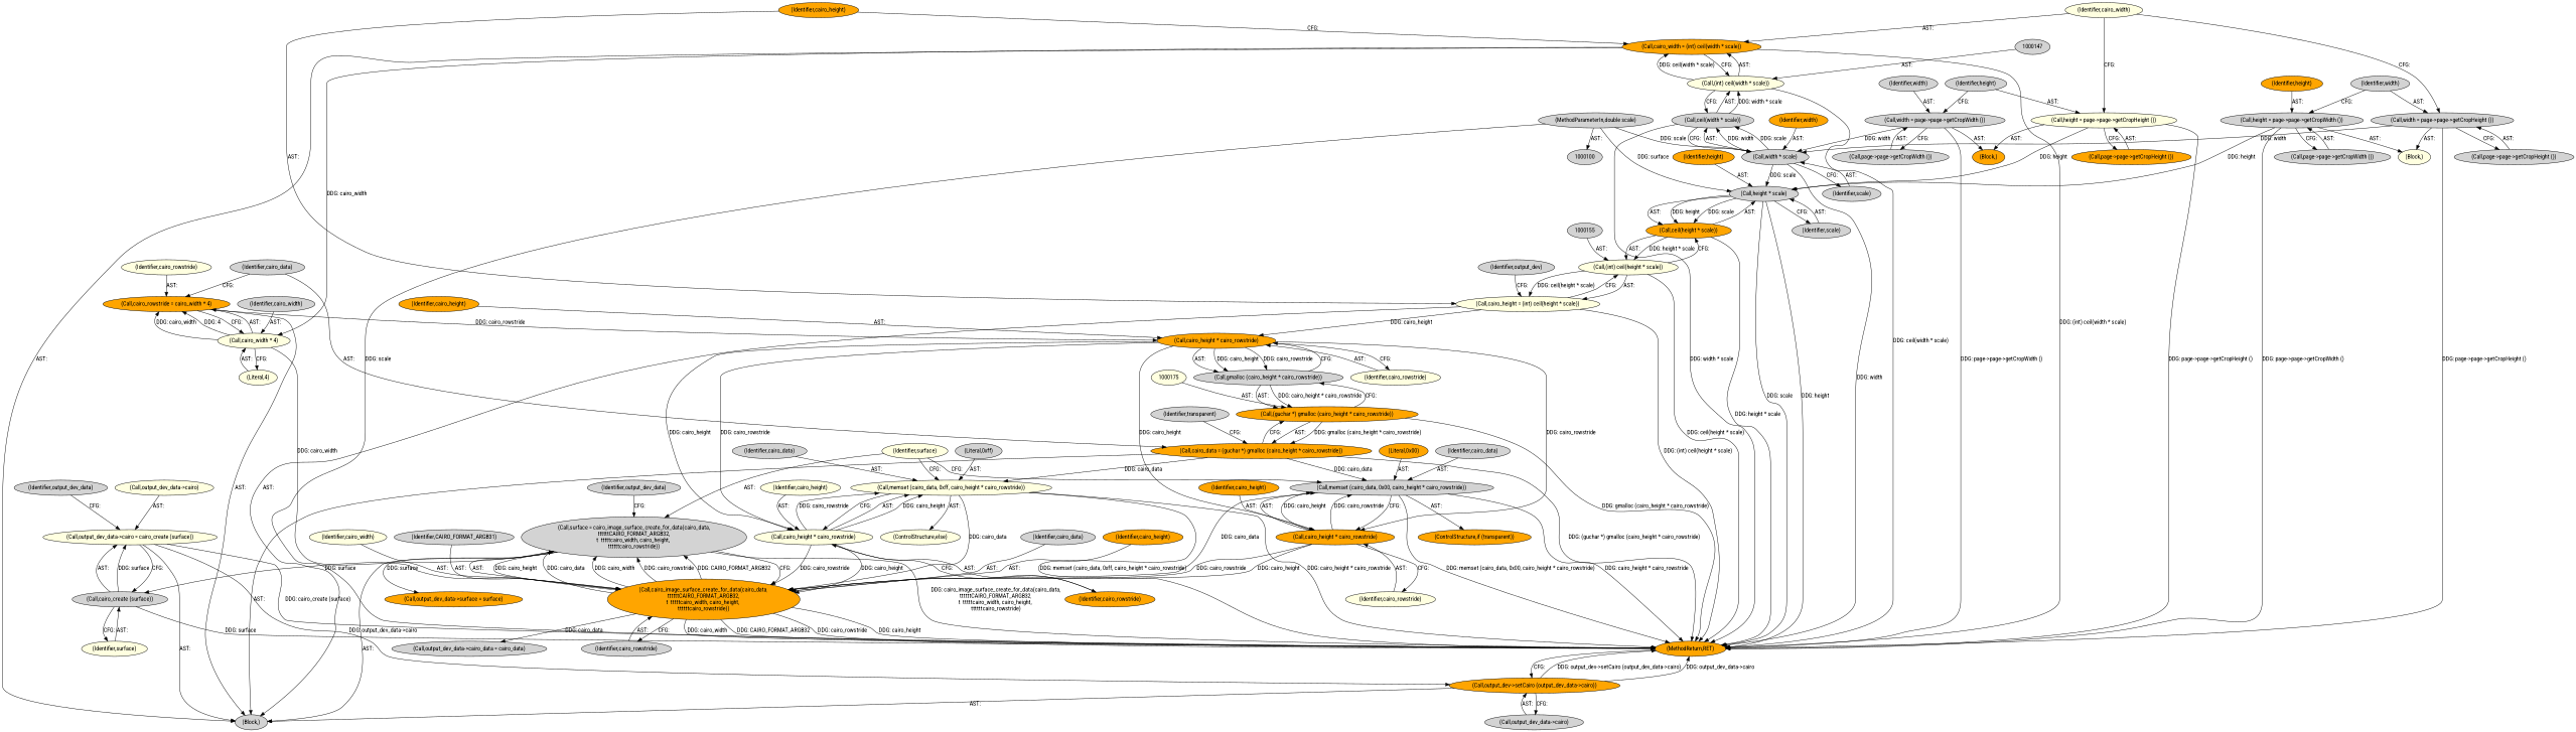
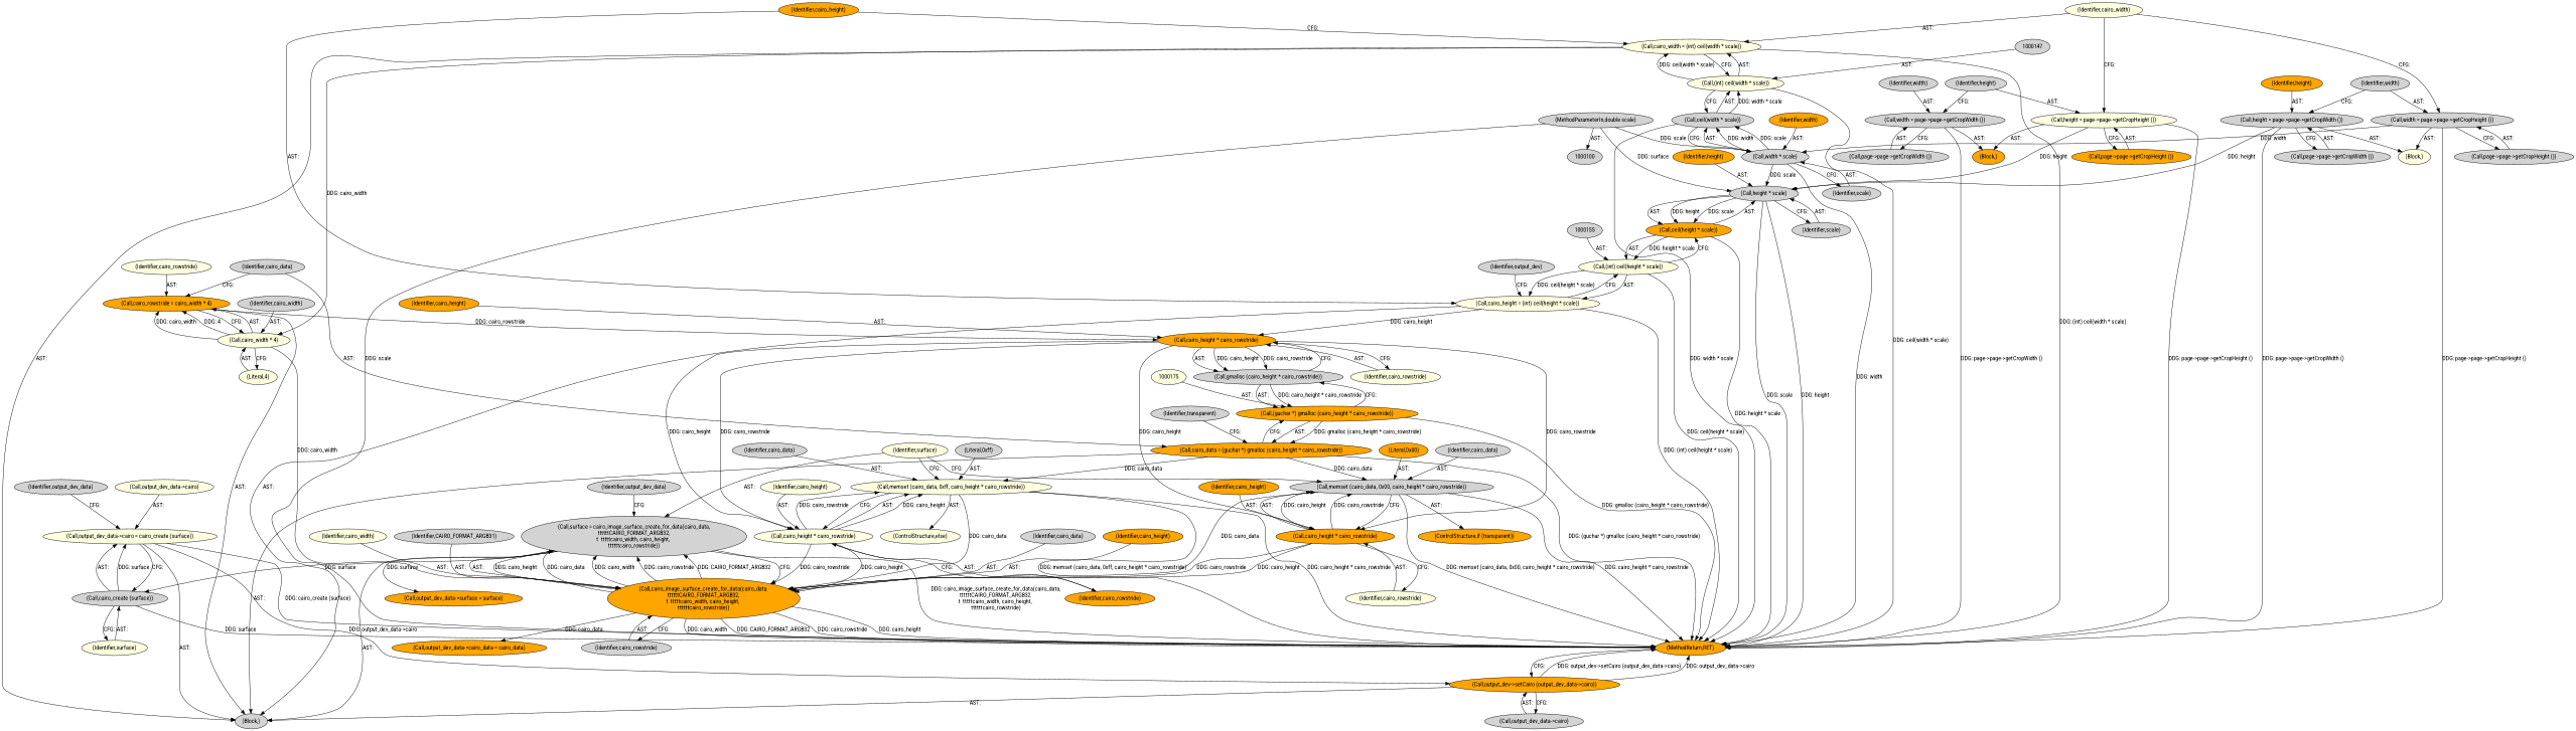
  digraph {
    fontname="Roboto Condensed"
    node [fillcolor=lightgrey fontname="Roboto Condensed" style=filled]
    edge [fontname="Roboto Condensed"]
    n1 [fillcolor=lightyellow label="(Call,output_dev_data->cairo = cairo_create (surface))"]
    n2 [label="(Call,cairo_create (surface))"]
    n3 [fillcolor=orange label="(Call,output_dev->setCairo (output_dev_data->cairo))"]
    n4 [fillcolor=orange label="(MethodReturn,RET)"]
    n5 [label="(Block,)"]
    n6 [fillcolor=lightyellow label="(Identifier,surface)"]
    n7 [label="(Call,output_dev_data->cairo)"]
    n8 [label="(Call,surface = cairo_image_surface_create_for_data(cairo_data,\n\t\t\t\t\t\tCAIRO_FORMAT_ARGB32,\n\t  \t\t\t\t\tcairo_width, cairo_height, \n\t\t\t\t\t\tcairo_rowstride))"]
    n9 [fillcolor=orange label="(Call,cairo_image_surface_create_for_data(cairo_data,\n\t\t\t\t\t\tCAIRO_FORMAT_ARGB32,\n\t  \t\t\t\t\tcairo_width, cairo_height, \n\t\t\t\t\t\tcairo_rowstride))"]
    n10 [fillcolor=orange label="(Call,output_dev_data->surface = surface)"]
    n11 [label="(Identifier,cairo_rowstride)"]
-   n12 [label="(Call,output_dev_data->cairo_data = cairo_data)"]
+   n12 [fillcolor=orange label="(Call,output_dev_data->cairo_data = cairo_data)"]
    n13 [fillcolor=lightyellow label="(Call,memset (cairo_data, 0xff, cairo_height * cairo_rowstride))"]
    n14 [fillcolor=lightyellow label="(Call,cairo_height * cairo_rowstride)"]
    n15 [fillcolor=lightyellow label="(ControlStructure,else)"]
    n16 [fillcolor=orange label="(Identifier,cairo_rowstride)"]
    n17 [fillcolor=orange label="(Call,cairo_data = (guchar *) gmalloc (cairo_height * cairo_rowstride))"]
    n18 [fillcolor=orange label="(Call,(guchar *) gmalloc (cairo_height * cairo_rowstride))"]
    n19 [label="(Call,memset (cairo_data, 0x00, cairo_height * cairo_rowstride))"]
    n20 [label="(Call,gmalloc (cairo_height * cairo_rowstride))"]
    n21 [fillcolor=orange label="(Call,cairo_height * cairo_rowstride)"]
    n22 [fillcolor=orange label="(ControlStructure,if (transparent))"]
    n23 [fillcolor=orange label="(Call,cairo_height * cairo_rowstride)"]
    n24 [fillcolor=lightyellow label="(Identifier,cairo_rowstride)"]
    n25 [fillcolor=lightyellow label="(Identifier,cairo_rowstride)"]
    n26 [fillcolor=lightyellow label="(Call,cairo_height = (int) ceil(height * scale))"]
    n27 [fillcolor=lightyellow label="(Call,(int) ceil(height * scale))"]
    n28 [fillcolor=orange label="(Call,ceil(height * scale))"]
    n29 [label="(Call,height * scale)"]
    n30 [label="(Identifier,scale)"]
    n31 [fillcolor=lightyellow label="(Call,height = page->page->getCropHeight ())"]
    n32 [fillcolor=orange label="(Call,page->page->getCropHeight ())"]
    n33 [fillcolor=orange label="(Block,)"]
    n34 [label="(Call,height = page->page->getCropWidth ())"]
    n35 [label="(Call,page->page->getCropWidth ())"]
    n36 [fillcolor=lightyellow label="(Block,)"]
    n37 [label="(Call,width * scale)"]
    n38 [label="(Call,ceil(width * scale))"]
    n39 [label="(Identifier,scale)"]
    n40 [fillcolor=lightyellow label="(Call,(int) ceil(width * scale))"]
    n41 [label="(Call,width = page->page->getCropWidth ())"]
    n42 [label="(Call,page->page->getCropWidth ())"]
    n43 [label="(Call,width = page->page->getCropHeight ())"]
    n44 [label="(Call,page->page->getCropHeight ())"]
    n45 [label="(MethodParameterIn,double scale)"]
    1000100
    n47 [fillcolor=orange label="(Call,cairo_rowstride = cairo_width * 4)"]
    n48 [fillcolor=lightyellow label="(Call,cairo_width * 4)"]
    n49 [fillcolor=lightyellow label="(Literal,4)"]
-   n50 [fillcolor=orange label="(Call,cairo_width = (int) ceil(width * scale))"]
+   n50 [fillcolor=lightyellow label="(Call,cairo_width = (int) ceil(width * scale))"]
    n51 [label="(Identifier,cairo_data)"]
    n52 [fillcolor=orange label="(Identifier,height)"]
    n53 [fillcolor=orange label="(Literal,0x00)"]
    n54 [fillcolor=orange label="(Identifier,cairo_height)"]
    n55 [label="(Identifier,output_dev)"]
    n56 [label="(Identifier,output_dev_data)"]
    n57 [fillcolor=lightyellow label="(Identifier,cairo_width)"]
    n58 [label="(Identifier,height)"]
    n59 [label="(Identifier,cairo_width)"]
    n60 [label="(Identifier,cairo_data)"]
    n61 [label="(Identifier,cairo_data)"]
    n62 [fillcolor=orange label="(Identifier,cairo_height)"]
    n63 [fillcolor=lightyellow label="(Call,output_dev_data->cairo)"]
    n64 [label="(Identifier,transparent)"]
    n65 [fillcolor=lightyellow label="(Identifier,cairo_width)"]
    n66 [fillcolor=orange label="(Identifier,cairo_height)"]
    n67 [fillcolor=orange label="(Identifier,cairo_height)"]
    n68 [fillcolor=orange label="(Identifier,height)"]
    n69 [label="(Identifier,cairo_data)"]
    n70 [label="(Identifier,width)"]
    n71 [label="(Identifier,CAIRO_FORMAT_ARGB31)"]
    n72 [label="(Identifier,output_dev_data)"]
    n73 [label="(Literal,0xff)"]
    n74 [fillcolor=lightyellow label="(Identifier,cairo_rowstride)"]
    n75 [fillcolor=orange label="(Identifier,width)"]
    n76 [fillcolor=lightyellow label="(Identifier,cairo_height)"]
    n77 [fillcolor=lightyellow label="(Identifier,surface)"]
    n78 [label="(Identifier,width)"]
    1000175 [fillcolor=lightyellow]
    1000155
    1000147
    n1 -> n2 [label="CFG: "]
    n1 -> n3 [label="DDG: output_dev_data->cairo"]
    n1 -> n4 [label="DDG: cairo_create (surface)"]
    n1 -> n5 [label="AST: "]
    n2 -> n1 [label="AST: "]
    n2 -> n1 [label="DDG: surface"]
    n2 -> n4 [label="DDG: surface"]
    n2 -> n6 [label="CFG: "]
    n3 -> n4 [label="DDG: output_dev->setCairo (output_dev_data->cairo)"]
    n3 -> n4 [label="DDG: output_dev_data->cairo"]
    n3 -> n5 [label="AST: "]
    n3 -> n7 [label="CFG: "]
    n4 -> n3 [label="CFG: "]
    n6 -> n2 [label="AST: "]
    n7 -> n3 [label="AST: "]
    n8 -> n2 [label="DDG: surface"]
    n8 -> n4 [label="DDG: cairo_image_surface_create_for_data(cairo_data,\n\t\t\t\t\t\tCAIRO_FORMAT_ARGB32,\n\t  \t\t\t\t\tcairo_width, cairo_height, \n\t\t\t\t\t\tcairo_rowstride)"]
    n8 -> n5 [label="AST: "]
    n8 -> n9 [label="CFG: "]
    n8 -> n10 [label="DDG: surface"]
    n9 -> n4 [label="DDG: cairo_height"]
    n9 -> n4 [label="DDG: cairo_width"]
    n9 -> n4 [label="DDG: CAIRO_FORMAT_ARGB32"]
    n9 -> n4 [label="DDG: cairo_rowstride"]
    n9 -> n8 [label="AST: "]
    n9 -> n8 [label="DDG: cairo_height"]
    n9 -> n8 [label="DDG: cairo_data"]
    n9 -> n8 [label="DDG: cairo_width"]
    n9 -> n8 [label="DDG: cairo_rowstride"]
    n9 -> n8 [label="DDG: CAIRO_FORMAT_ARGB32"]
    n9 -> n11 [label="CFG: "]
    n9 -> n12 [label="DDG: cairo_data"]
    n11 -> n9 [label="AST: "]
    n13 -> n4 [label="DDG: memset (cairo_data, 0xff, cairo_height * cairo_rowstride)"]
    n13 -> n4 [label="DDG: cairo_height * cairo_rowstride"]
    n13 -> n9 [label="DDG: cairo_data"]
    n13 -> n14 [label="CFG: "]
    n13 -> n15 [label="AST: "]
    n14 -> n9 [label="DDG: cairo_height"]
    n14 -> n9 [label="DDG: cairo_rowstride"]
    n14 -> n13 [label="AST: "]
    n14 -> n13 [label="DDG: cairo_height"]
    n14 -> n13 [label="DDG: cairo_rowstride"]
    n14 -> n16 [label="CFG: "]
    n16 -> n14 [label="AST: "]
    n17 -> n4 [label="DDG: (guchar *) gmalloc (cairo_height * cairo_rowstride)"]
    n17 -> n5 [label="AST: "]
    n17 -> n13 [label="DDG: cairo_data"]
    n17 -> n18 [label="CFG: "]
    n17 -> n19 [label="DDG: cairo_data"]
    n18 -> n4 [label="DDG: gmalloc (cairo_height * cairo_rowstride)"]
    n18 -> n17 [label="AST: "]
    n18 -> n17 [label="DDG: gmalloc (cairo_height * cairo_rowstride)"]
    n18 -> n20 [label="CFG: "]
    n19 -> n4 [label="DDG: cairo_height * cairo_rowstride"]
    n19 -> n4 [label="DDG: memset (cairo_data, 0x00, cairo_height * cairo_rowstride)"]
    n19 -> n9 [label="DDG: cairo_data"]
    n19 -> n21 [label="CFG: "]
    n19 -> n22 [label="AST: "]
    n20 -> n18 [label="AST: "]
    n20 -> n18 [label="DDG: cairo_height * cairo_rowstride"]
    n20 -> n23 [label="CFG: "]
    n21 -> n9 [label="DDG: cairo_height"]
    n21 -> n9 [label="DDG: cairo_rowstride"]
    n21 -> n19 [label="AST: "]
    n21 -> n19 [label="DDG: cairo_height"]
    n21 -> n19 [label="DDG: cairo_rowstride"]
    n21 -> n25 [label="CFG: "]
    n23 -> n14 [label="DDG: cairo_height"]
    n23 -> n14 [label="DDG: cairo_rowstride"]
    n23 -> n20 [label="AST: "]
    n23 -> n20 [label="DDG: cairo_height"]
    n23 -> n20 [label="DDG: cairo_rowstride"]
    n23 -> n21 [label="DDG: cairo_height"]
    n23 -> n21 [label="DDG: cairo_rowstride"]
    n23 -> n24 [label="CFG: "]
    n24 -> n23 [label="AST: "]
    n25 -> n21 [label="AST: "]
    n26 -> n4 [label="DDG: (int) ceil(height * scale)"]
    n26 -> n5 [label="AST: "]
    n26 -> n23 [label="DDG: cairo_height"]
    n26 -> n27 [label="CFG: "]
    n27 -> n4 [label="DDG: ceil(height * scale)"]
    n27 -> n26 [label="AST: "]
    n27 -> n26 [label="DDG: ceil(height * scale)"]
    n27 -> n28 [label="CFG: "]
    n28 -> n4 [label="DDG: height * scale"]
    n28 -> n27 [label="AST: "]
    n28 -> n27 [label="DDG: height * scale"]
    n28 -> n29 [label="AST: "]
    n29 -> n4 [label="DDG: scale"]
    n29 -> n4 [label="DDG: height"]
    n29 -> n28 [label="AST: "]
    n29 -> n28 [label="DDG: height"]
    n29 -> n28 [label="DDG: scale"]
    n29 -> n30 [label="CFG: "]
    n30 -> n29 [label="AST: "]
    n31 -> n4 [label="DDG: page->page->getCropHeight ()"]
    n31 -> n29 [label="DDG: height"]
    n31 -> n32 [label="CFG: "]
    n31 -> n33 [label="AST: "]
    n32 -> n31 [label="AST: "]
    n34 -> n4 [label="DDG: page->page->getCropWidth ()"]
    n34 -> n29 [label="DDG: height"]
    n34 -> n35 [label="CFG: "]
    n34 -> n36 [label="AST: "]
    n35 -> n34 [label="AST: "]
    n37 -> n4 [label="DDG: width"]
    n37 -> n29 [label="DDG: scale"]
    n37 -> n38 [label="AST: "]
    n37 -> n38 [label="DDG: width"]
    n37 -> n38 [label="DDG: scale"]
    n37 -> n39 [label="CFG: "]
    n38 -> n4 [label="DDG: width * scale"]
    n38 -> n37 [label="CFG: "]
    n38 -> n40 [label="AST: "]
    n38 -> n40 [label="DDG: width * scale"]
    n39 -> n37 [label="AST: "]
    n40 -> n4 [label="DDG: ceil(width * scale)"]
    n40 -> n38 [label="CFG: "]
    n40 -> n50 [label="AST: "]
    n40 -> n50 [label="DDG: ceil(width * scale)"]
    n41 -> n4 [label="DDG: page->page->getCropWidth ()"]
    n41 -> n33 [label="AST: "]
-   n41 -> n37 [label="DDG: width"]
    n41 -> n42 [label="CFG: "]
    n42 -> n41 [label="AST: "]
    n43 -> n4 [label="DDG: page->page->getCropHeight ()"]
    n43 -> n36 [label="AST: "]
    n43 -> n37 [label="DDG: width"]
    n43 -> n44 [label="CFG: "]
    n44 -> n43 [label="AST: "]
    n45 -> n4 [label="DDG: scale"]
    n45 -> n29 [label="DDG: surface"]
    n45 -> n37 [label="DDG: scale"]
    n45 -> 1000100 [label="AST: "]
    n47 -> n5 [label="AST: "]
    n47 -> n23 [label="DDG: cairo_rowstride"]
    n47 -> n48 [label="CFG: "]
    n48 -> n9 [label="DDG: cairo_width"]
    n48 -> n47 [label="AST: "]
    n48 -> n47 [label="DDG: cairo_width"]
    n48 -> n47 [label="DDG: 4"]
    n48 -> n49 [label="CFG: "]
    n49 -> n48 [label="AST: "]
    n50 -> n4 [label="DDG: (int) ceil(width * scale)"]
    n50 -> n5 [label="AST: "]
    n50 -> n40 [label="CFG: "]
    n50 -> n48 [label="DDG: cairo_width"]
    n51 -> n13 [label="AST: "]
    n52 -> n34 [label="AST: "]
    n53 -> n19 [label="AST: "]
    n54 -> n26 [label="AST: "]
    n54 -> n50 [label="CFG: "]
    n55 -> n26 [label="CFG: "]
    n56 -> n8 [label="CFG: "]
    n57 -> n31 [label="CFG: "]
    n57 -> n43 [label="CFG: "]
    n57 -> n50 [label="AST: "]
    n58 -> n31 [label="AST: "]
    n58 -> n41 [label="CFG: "]
    n59 -> n48 [label="AST: "]
    n60 -> n9 [label="AST: "]
    n61 -> n19 [label="AST: "]
    n62 -> n9 [label="AST: "]
    n63 -> n1 [label="AST: "]
    n64 -> n17 [label="CFG: "]
    n65 -> n9 [label="AST: "]
    n66 -> n21 [label="AST: "]
    n67 -> n23 [label="AST: "]
    n68 -> n29 [label="AST: "]
    n69 -> n17 [label="AST: "]
    n69 -> n47 [label="CFG: "]
    n70 -> n41 [label="AST: "]
    n71 -> n9 [label="AST: "]
    n72 -> n1 [label="CFG: "]
    n73 -> n13 [label="AST: "]
    n74 -> n47 [label="AST: "]
    n75 -> n37 [label="AST: "]
    n76 -> n14 [label="AST: "]
    n77 -> n8 [label="AST: "]
    n77 -> n13 [label="CFG: "]
    n77 -> n19 [label="CFG: "]
    n78 -> n34 [label="CFG: "]
    n78 -> n43 [label="AST: "]
    1000175 -> n18 [label="AST: "]
    1000155 -> n27 [label="AST: "]
    1000147 -> n40 [label="AST: "]
  }
